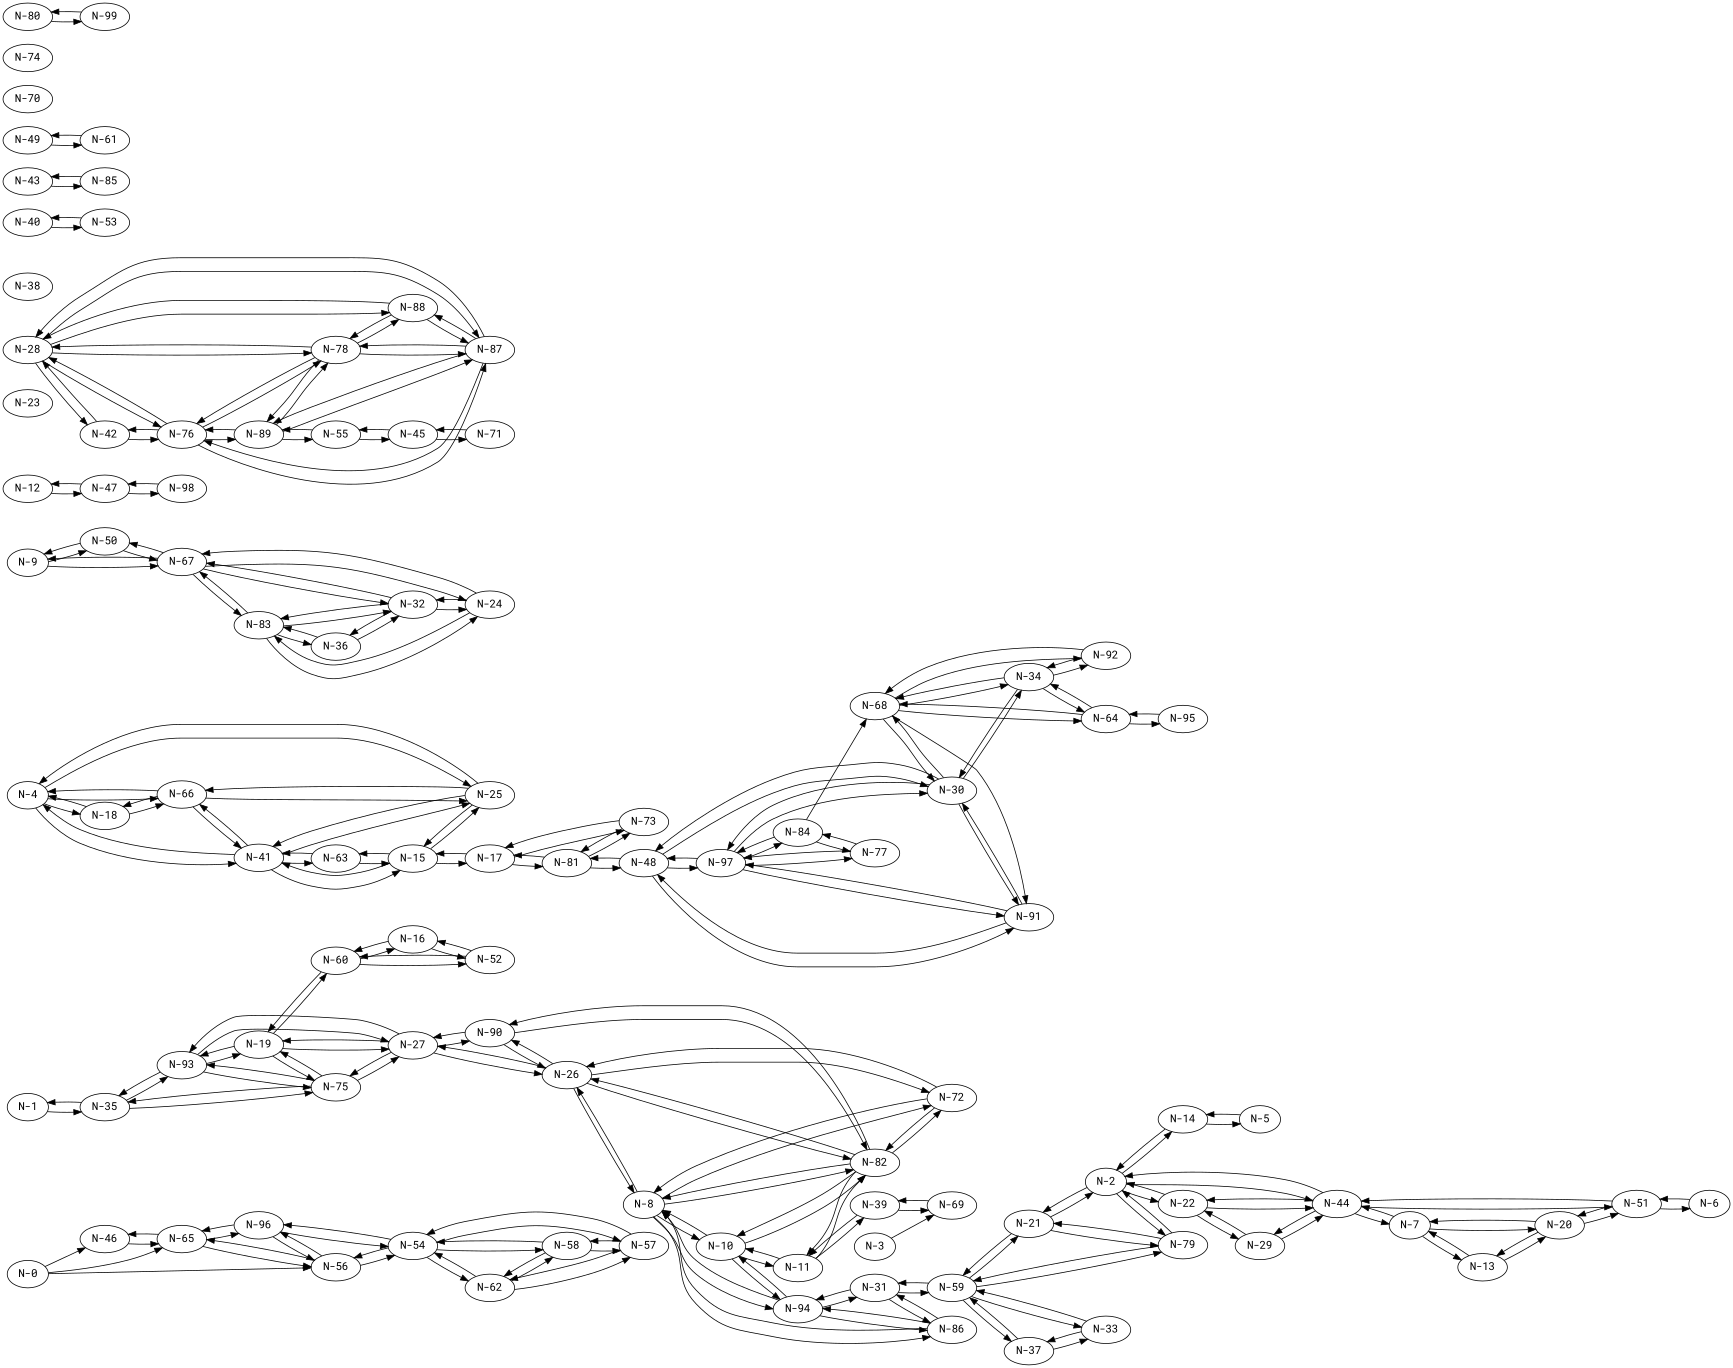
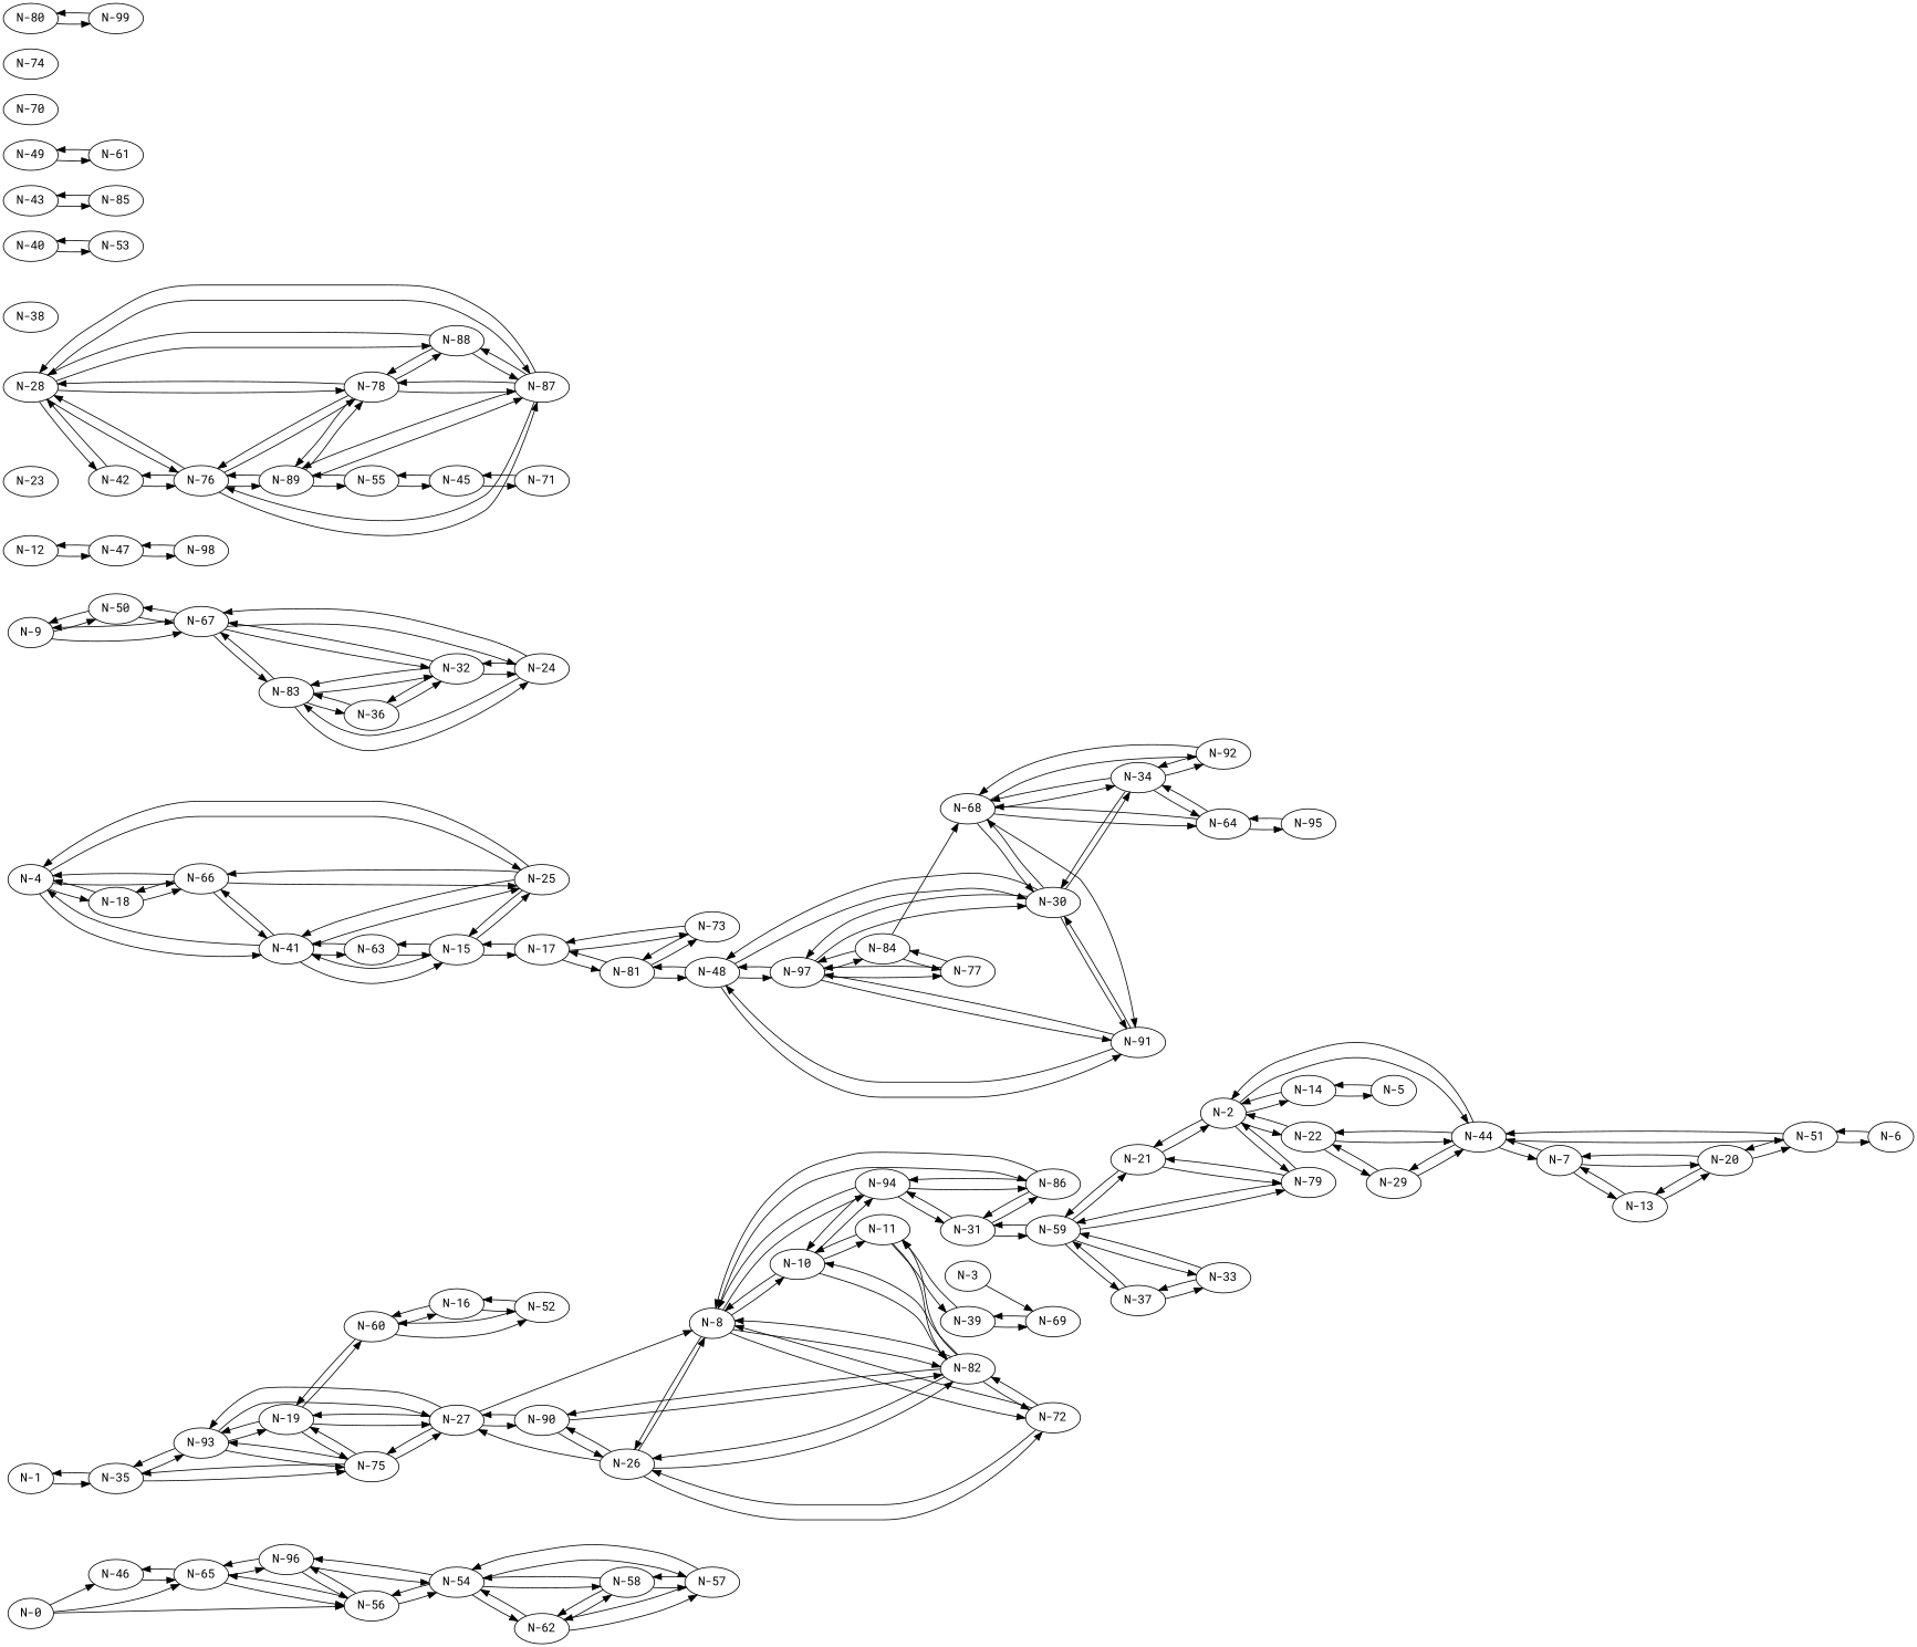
  digraph {
    fontname="Roboto Mono"
    rankdir=LR
    node [fontname="Roboto Mono"]
    edge [fontname="Roboto Mono"]
    "N-0"
    "N-46"
    "N-56"
    "N-65"
    "N-54"
    "N-96"
    "N-1"
    "N-35"
    "N-75"
    "N-93"
    "N-2"
    "N-14"
    "N-21"
    "N-22"
    "N-44"
    "N-79"
    "N-5"
    "N-59"
    "N-29"
    "N-51"
    "N-7"
    "N-3"
    "N-69"
    "N-39"
    "N-4"
    "N-18"
    "N-25"
    "N-41"
    "N-66"
    "N-15"
    "N-63"
    "N-6"
    "N-20"
    "N-13"
    "N-8"
    "N-10"
    "N-26"
    "N-72"
    "N-82"
    "N-86"
    "N-94"
    "N-11"
    "N-27"
    "N-90"
    "N-31"
    "N-9"
    "N-50"
    "N-67"
    "N-24"
    "N-32"
    "N-83"
    "N-12"
    "N-47"
    "N-98"
    "N-17"
    "N-73"
    "N-81"
    "N-16"
    "N-52"
    "N-60"
    "N-19"
    "N-48"
    "N-33"
    "N-37"
    "N-23"
    "N-36"
    "N-28"
    "N-42"
    "N-76"
    "N-78"
    "N-87"
    "N-88"
    "N-89"
    "N-30"
    "N-34"
    "N-68"
    "N-91"
    "N-97"
    "N-64"
    "N-92"
    "N-77"
    "N-84"
    "N-95"
    "N-38"
    "N-40"
    "N-53"
    "N-43"
    "N-85"
    "N-45"
    "N-55"
    "N-71"
    "N-49"
    "N-61"
    "N-57"
    "N-58"
    "N-62"
    "N-70"
    "N-74"
    "N-80"
    "N-99"
    "N-0" -> "N-46"
    "N-0" -> "N-56"
    "N-0" -> "N-65"
    "N-46" -> "N-65"
    "N-56" -> "N-65"
    "N-56" -> "N-54"
    "N-56" -> "N-96"
    "N-65" -> "N-46"
    "N-65" -> "N-56"
    "N-65" -> "N-96"
    "N-54" -> "N-56"
    "N-54" -> "N-96"
    "N-54" -> "N-57"
    "N-54" -> "N-58"
    "N-54" -> "N-62"
    "N-96" -> "N-56"
    "N-96" -> "N-65"
    "N-96" -> "N-54"
    "N-1" -> "N-35"
    "N-35" -> "N-1"
    "N-35" -> "N-75"
    "N-35" -> "N-93"
    "N-75" -> "N-35"
    "N-75" -> "N-93"
    "N-75" -> "N-27"
    "N-75" -> "N-19"
    "N-93" -> "N-35"
    "N-93" -> "N-75"
    "N-93" -> "N-27"
    "N-93" -> "N-19"
    "N-2" -> "N-14"
    "N-2" -> "N-21"
    "N-2" -> "N-22"
    "N-2" -> "N-44"
    "N-2" -> "N-79"
    "N-14" -> "N-2"
    "N-14" -> "N-5"
    "N-21" -> "N-2"
    "N-21" -> "N-79"
    "N-21" -> "N-59"
    "N-22" -> "N-2"
    "N-22" -> "N-44"
    "N-22" -> "N-29"
    "N-44" -> "N-2"
    "N-44" -> "N-22"
    "N-44" -> "N-29"
    "N-44" -> "N-51"
    "N-44" -> "N-7"
    "N-79" -> "N-2"
    "N-79" -> "N-21"
    "N-79" -> "N-59"
    "N-5" -> "N-14"
    "N-59" -> "N-21"
    "N-59" -> "N-79"
    "N-59" -> "N-31"
    "N-59" -> "N-33"
    "N-59" -> "N-37"
    "N-29" -> "N-22"
    "N-29" -> "N-44"
    "N-51" -> "N-44"
    "N-51" -> "N-6"
    "N-51" -> "N-20"
    "N-7" -> "N-44"
    "N-7" -> "N-20"
    "N-7" -> "N-13"
    "N-3" -> "N-69"
    "N-69" -> "N-39"
    "N-39" -> "N-69"
    "N-39" -> "N-11"
    "N-4" -> "N-18"
    "N-4" -> "N-25"
    "N-4" -> "N-41"
    "N-4" -> "N-66"
    "N-18" -> "N-4"
    "N-18" -> "N-66"
    "N-25" -> "N-4"
    "N-25" -> "N-41"
    "N-25" -> "N-66"
    "N-25" -> "N-15"
    "N-41" -> "N-4"
    "N-41" -> "N-25"
    "N-41" -> "N-66"
    "N-41" -> "N-15"
    "N-41" -> "N-63"
    "N-66" -> "N-4"
    "N-66" -> "N-18"
    "N-66" -> "N-25"
    "N-66" -> "N-41"
    "N-15" -> "N-25"
    "N-15" -> "N-41"
    "N-15" -> "N-63"
    "N-15" -> "N-17"
    "N-63" -> "N-41"
    "N-63" -> "N-15"
    "N-6" -> "N-51"
    "N-20" -> "N-51"
    "N-20" -> "N-7"
    "N-20" -> "N-13"
    "N-13" -> "N-7"
    "N-13" -> "N-20"
    "N-8" -> "N-10"
    "N-8" -> "N-26"
    "N-8" -> "N-72"
    "N-8" -> "N-82"
    "N-8" -> "N-86"
    "N-8" -> "N-94"
    "N-10" -> "N-8"
    "N-10" -> "N-82"
    "N-10" -> "N-94"
    "N-10" -> "N-11"
    "N-26" -> "N-8"
    "N-26" -> "N-72"
    "N-26" -> "N-82"
    "N-26" -> "N-27"
    "N-26" -> "N-90"
    "N-72" -> "N-8"
    "N-72" -> "N-26"
    "N-72" -> "N-82"
    "N-82" -> "N-8"
    "N-82" -> "N-10"
    "N-82" -> "N-26"
    "N-82" -> "N-72"
    "N-82" -> "N-11"
    "N-82" -> "N-90"
    "N-86" -> "N-8"
    "N-86" -> "N-94"
    "N-86" -> "N-31"
    "N-94" -> "N-8"
    "N-94" -> "N-10"
    "N-94" -> "N-86"
    "N-94" -> "N-31"
    "N-11" -> "N-39"
    "N-11" -> "N-10"
    "N-11" -> "N-82"
    "N-27" -> "N-75"
    "N-27" -> "N-93"
-   "N-27" -> "N-26"
+   "N-27" -> "N-8"
    "N-27" -> "N-90"
    "N-27" -> "N-19"
    "N-90" -> "N-26"
    "N-90" -> "N-82"
    "N-90" -> "N-27"
    "N-31" -> "N-59"
    "N-31" -> "N-86"
    "N-31" -> "N-94"
    "N-9" -> "N-50"
    "N-9" -> "N-67"
    "N-50" -> "N-9"
    "N-50" -> "N-67"
    "N-67" -> "N-9"
    "N-67" -> "N-50"
    "N-67" -> "N-24"
    "N-67" -> "N-32"
    "N-67" -> "N-83"
    "N-24" -> "N-67"
    "N-24" -> "N-32"
    "N-24" -> "N-83"
    "N-32" -> "N-67"
    "N-32" -> "N-24"
    "N-32" -> "N-83"
    "N-32" -> "N-36"
    "N-83" -> "N-67"
    "N-83" -> "N-24"
    "N-83" -> "N-32"
    "N-83" -> "N-36"
    "N-12" -> "N-47"
    "N-47" -> "N-12"
    "N-47" -> "N-98"
    "N-98" -> "N-47"
    "N-17" -> "N-15"
    "N-17" -> "N-73"
    "N-17" -> "N-81"
    "N-73" -> "N-17"
    "N-73" -> "N-81"
    "N-81" -> "N-17"
    "N-81" -> "N-73"
    "N-81" -> "N-48"
    "N-16" -> "N-52"
    "N-16" -> "N-60"
    "N-52" -> "N-16"
    "N-52" -> "N-60"
    "N-60" -> "N-16"
    "N-60" -> "N-52"
    "N-60" -> "N-19"
    "N-19" -> "N-75"
    "N-19" -> "N-93"
    "N-19" -> "N-27"
    "N-19" -> "N-60"
    "N-48" -> "N-81"
    "N-48" -> "N-30"
    "N-48" -> "N-91"
    "N-48" -> "N-97"
    "N-33" -> "N-59"
    "N-33" -> "N-37"
    "N-37" -> "N-59"
    "N-37" -> "N-33"
    "N-36" -> "N-32"
    "N-36" -> "N-83"
    "N-28" -> "N-42"
    "N-28" -> "N-76"
    "N-28" -> "N-78"
    "N-28" -> "N-87"
    "N-28" -> "N-88"
    "N-42" -> "N-28"
    "N-42" -> "N-76"
    "N-76" -> "N-28"
    "N-76" -> "N-42"
    "N-76" -> "N-78"
    "N-76" -> "N-87"
    "N-76" -> "N-89"
    "N-78" -> "N-28"
    "N-78" -> "N-76"
    "N-78" -> "N-87"
    "N-78" -> "N-88"
    "N-78" -> "N-89"
    "N-87" -> "N-28"
    "N-87" -> "N-76"
    "N-87" -> "N-78"
    "N-87" -> "N-88"
    "N-87" -> "N-89"
    "N-88" -> "N-28"
    "N-88" -> "N-78"
    "N-88" -> "N-87"
    "N-89" -> "N-76"
    "N-89" -> "N-78"
    "N-89" -> "N-87"
    "N-89" -> "N-55"
    "N-30" -> "N-48"
    "N-30" -> "N-34"
    "N-30" -> "N-68"
    "N-30" -> "N-91"
    "N-30" -> "N-97"
    "N-34" -> "N-30"
    "N-34" -> "N-68"
    "N-34" -> "N-64"
    "N-34" -> "N-92"
    "N-68" -> "N-30"
    "N-68" -> "N-34"
    "N-68" -> "N-91"
    "N-68" -> "N-64"
    "N-68" -> "N-92"
    "N-91" -> "N-48"
    "N-91" -> "N-30"
    "N-91" -> "N-97"
    "N-97" -> "N-48"
    "N-97" -> "N-30"
    "N-97" -> "N-91"
    "N-97" -> "N-77"
    "N-97" -> "N-84"
    "N-64" -> "N-34"
    "N-64" -> "N-68"
    "N-64" -> "N-95"
    "N-92" -> "N-34"
    "N-92" -> "N-68"
    "N-77" -> "N-97"
    "N-77" -> "N-84"
    "N-84" -> "N-68"
    "N-84" -> "N-97"
    "N-84" -> "N-77"
    "N-95" -> "N-64"
    "N-40" -> "N-53"
    "N-53" -> "N-40"
    "N-43" -> "N-85"
    "N-85" -> "N-43"
    "N-45" -> "N-55"
    "N-45" -> "N-71"
    "N-55" -> "N-89"
    "N-55" -> "N-45"
    "N-71" -> "N-45"
    "N-49" -> "N-61"
    "N-61" -> "N-49"
    "N-57" -> "N-54"
    "N-57" -> "N-58"
    "N-57" -> "N-62"
    "N-58" -> "N-54"
    "N-58" -> "N-57"
    "N-58" -> "N-62"
    "N-62" -> "N-54"
    "N-62" -> "N-57"
    "N-62" -> "N-58"
    "N-80" -> "N-99"
    "N-99" -> "N-80"
  }
